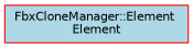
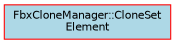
  digraph {
    rankdir=LR
-   n1 [color=red fillcolor=lightblue fontname=Helvetica fontsize=10 height=0.2 label="FbxCloneManager::Element\lElement" shape=record style=filled width=0.4]
+   n1 [color=red fillcolor=lightblue fontname=Helvetica fontsize=10 height=0.2 label="FbxCloneManager::CloneSet\lElement" shape=record style=filled width=0.4]
  }
